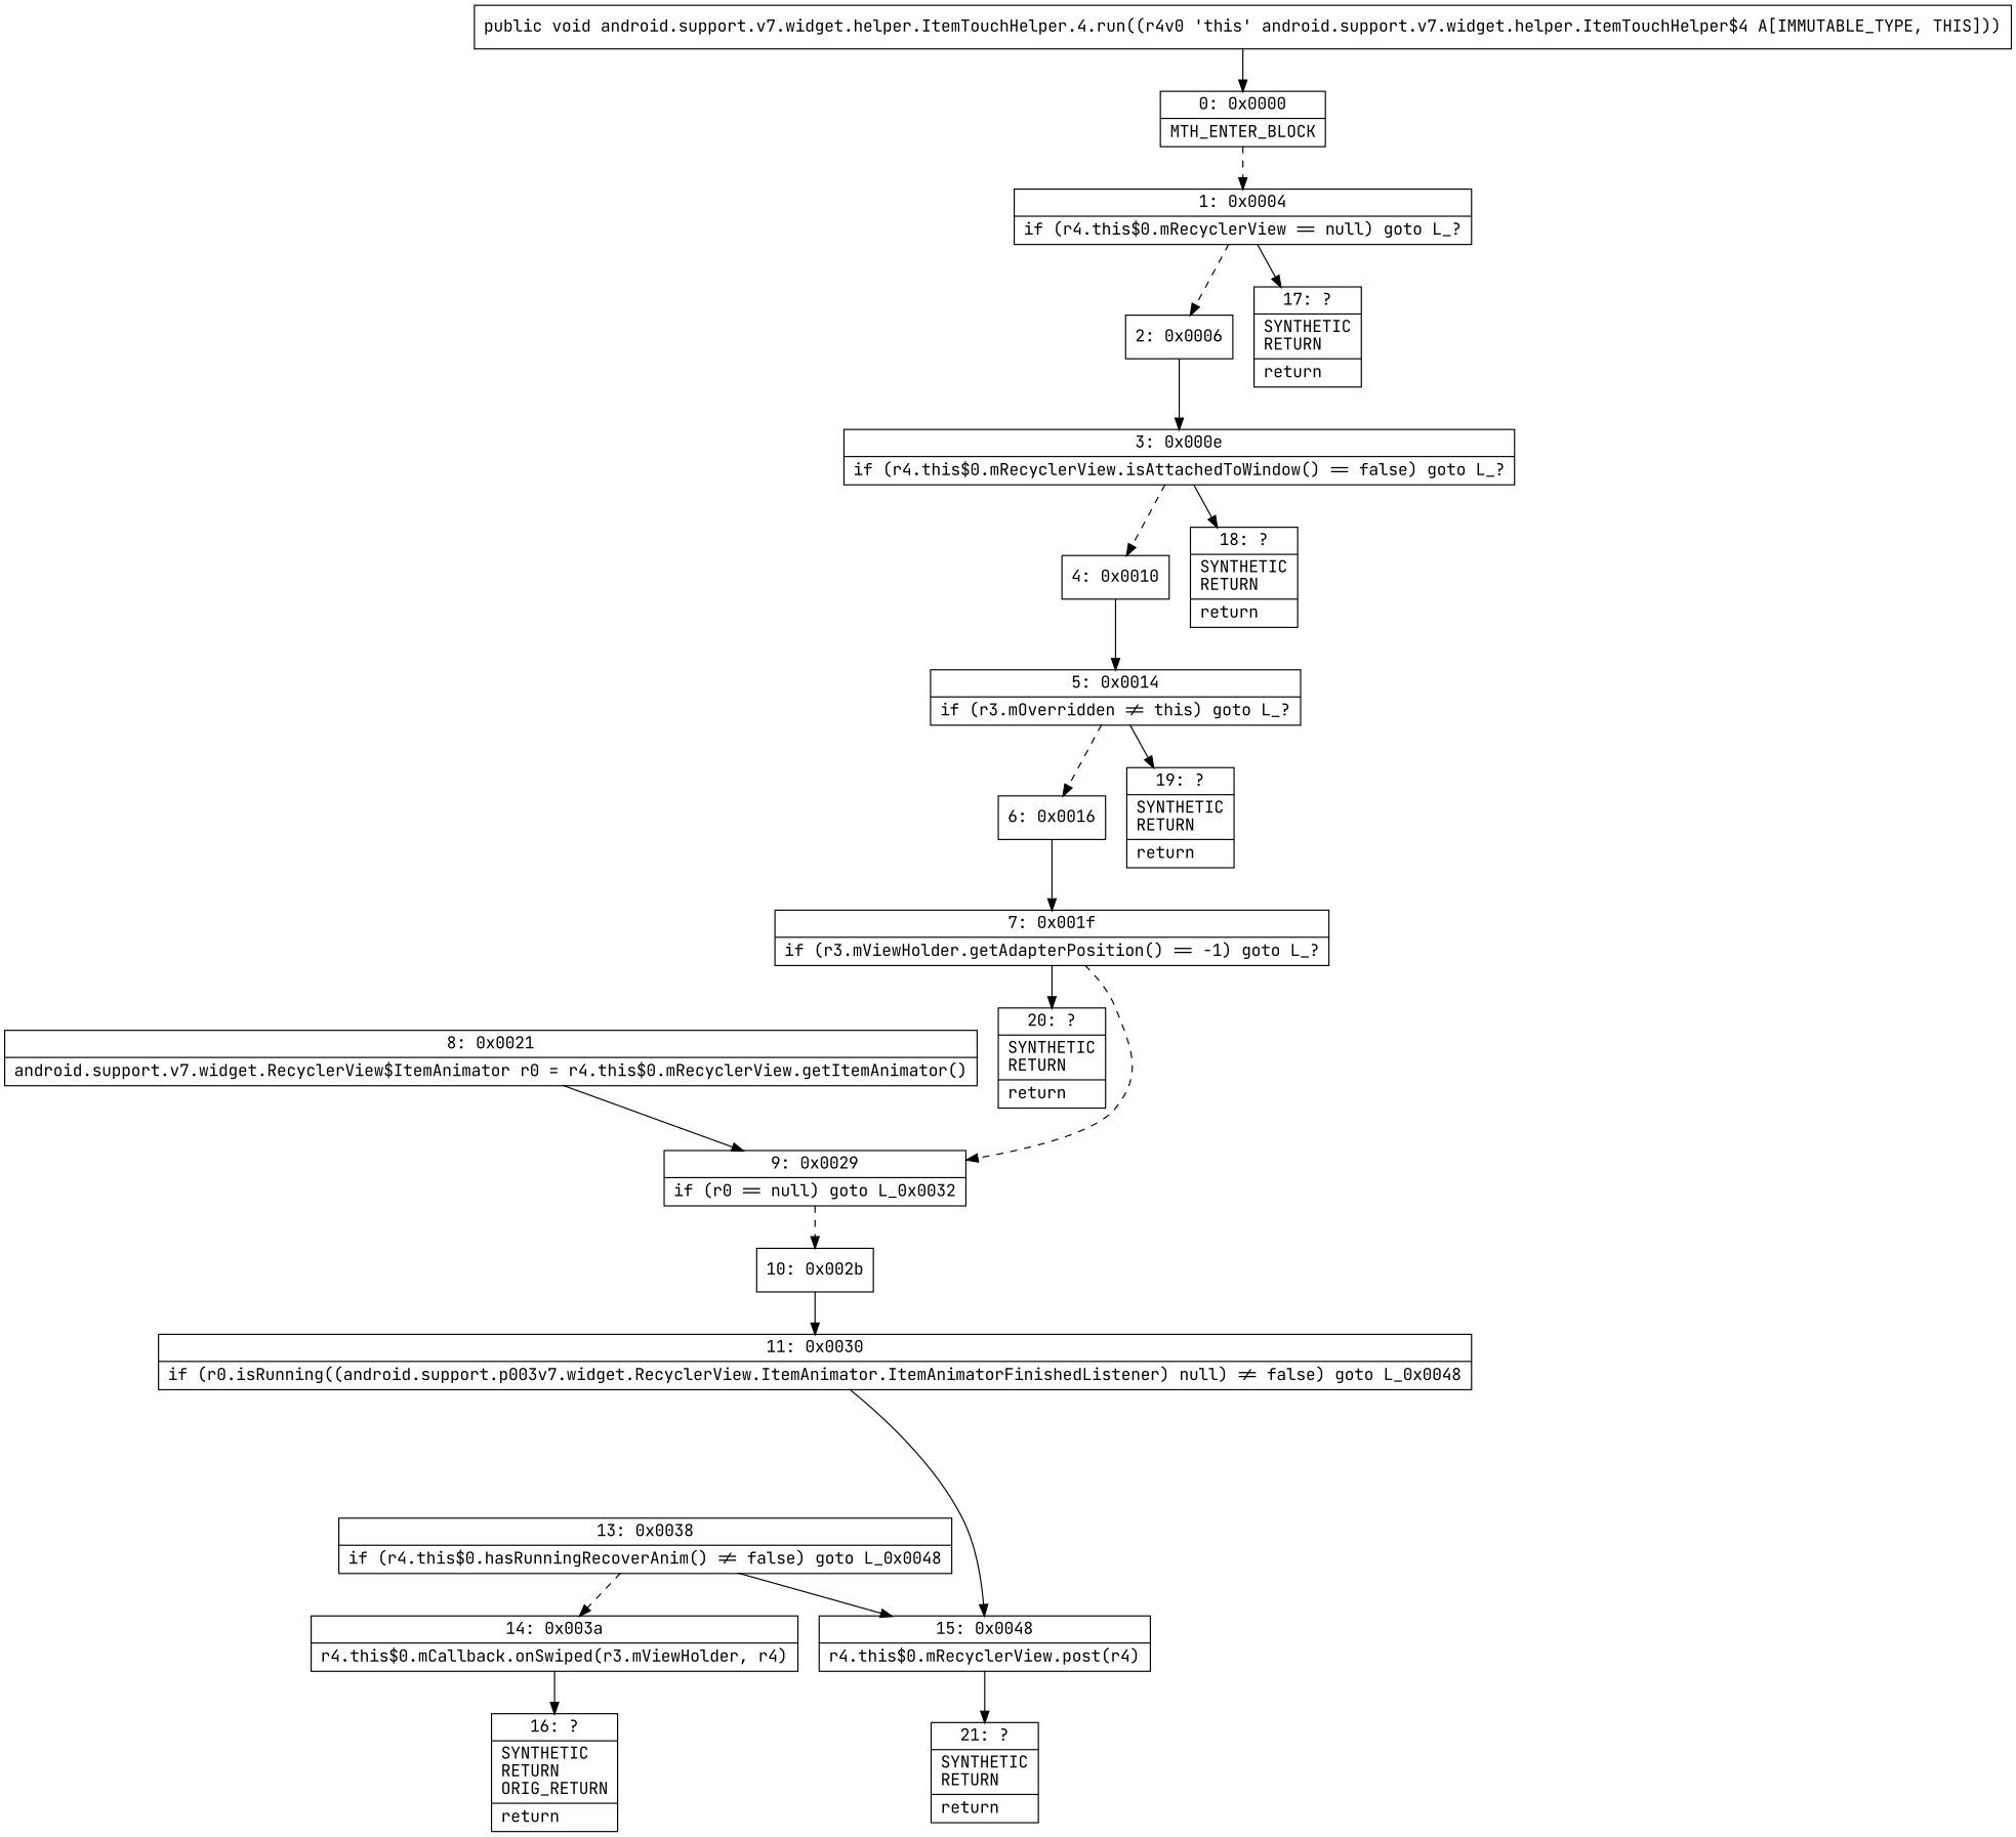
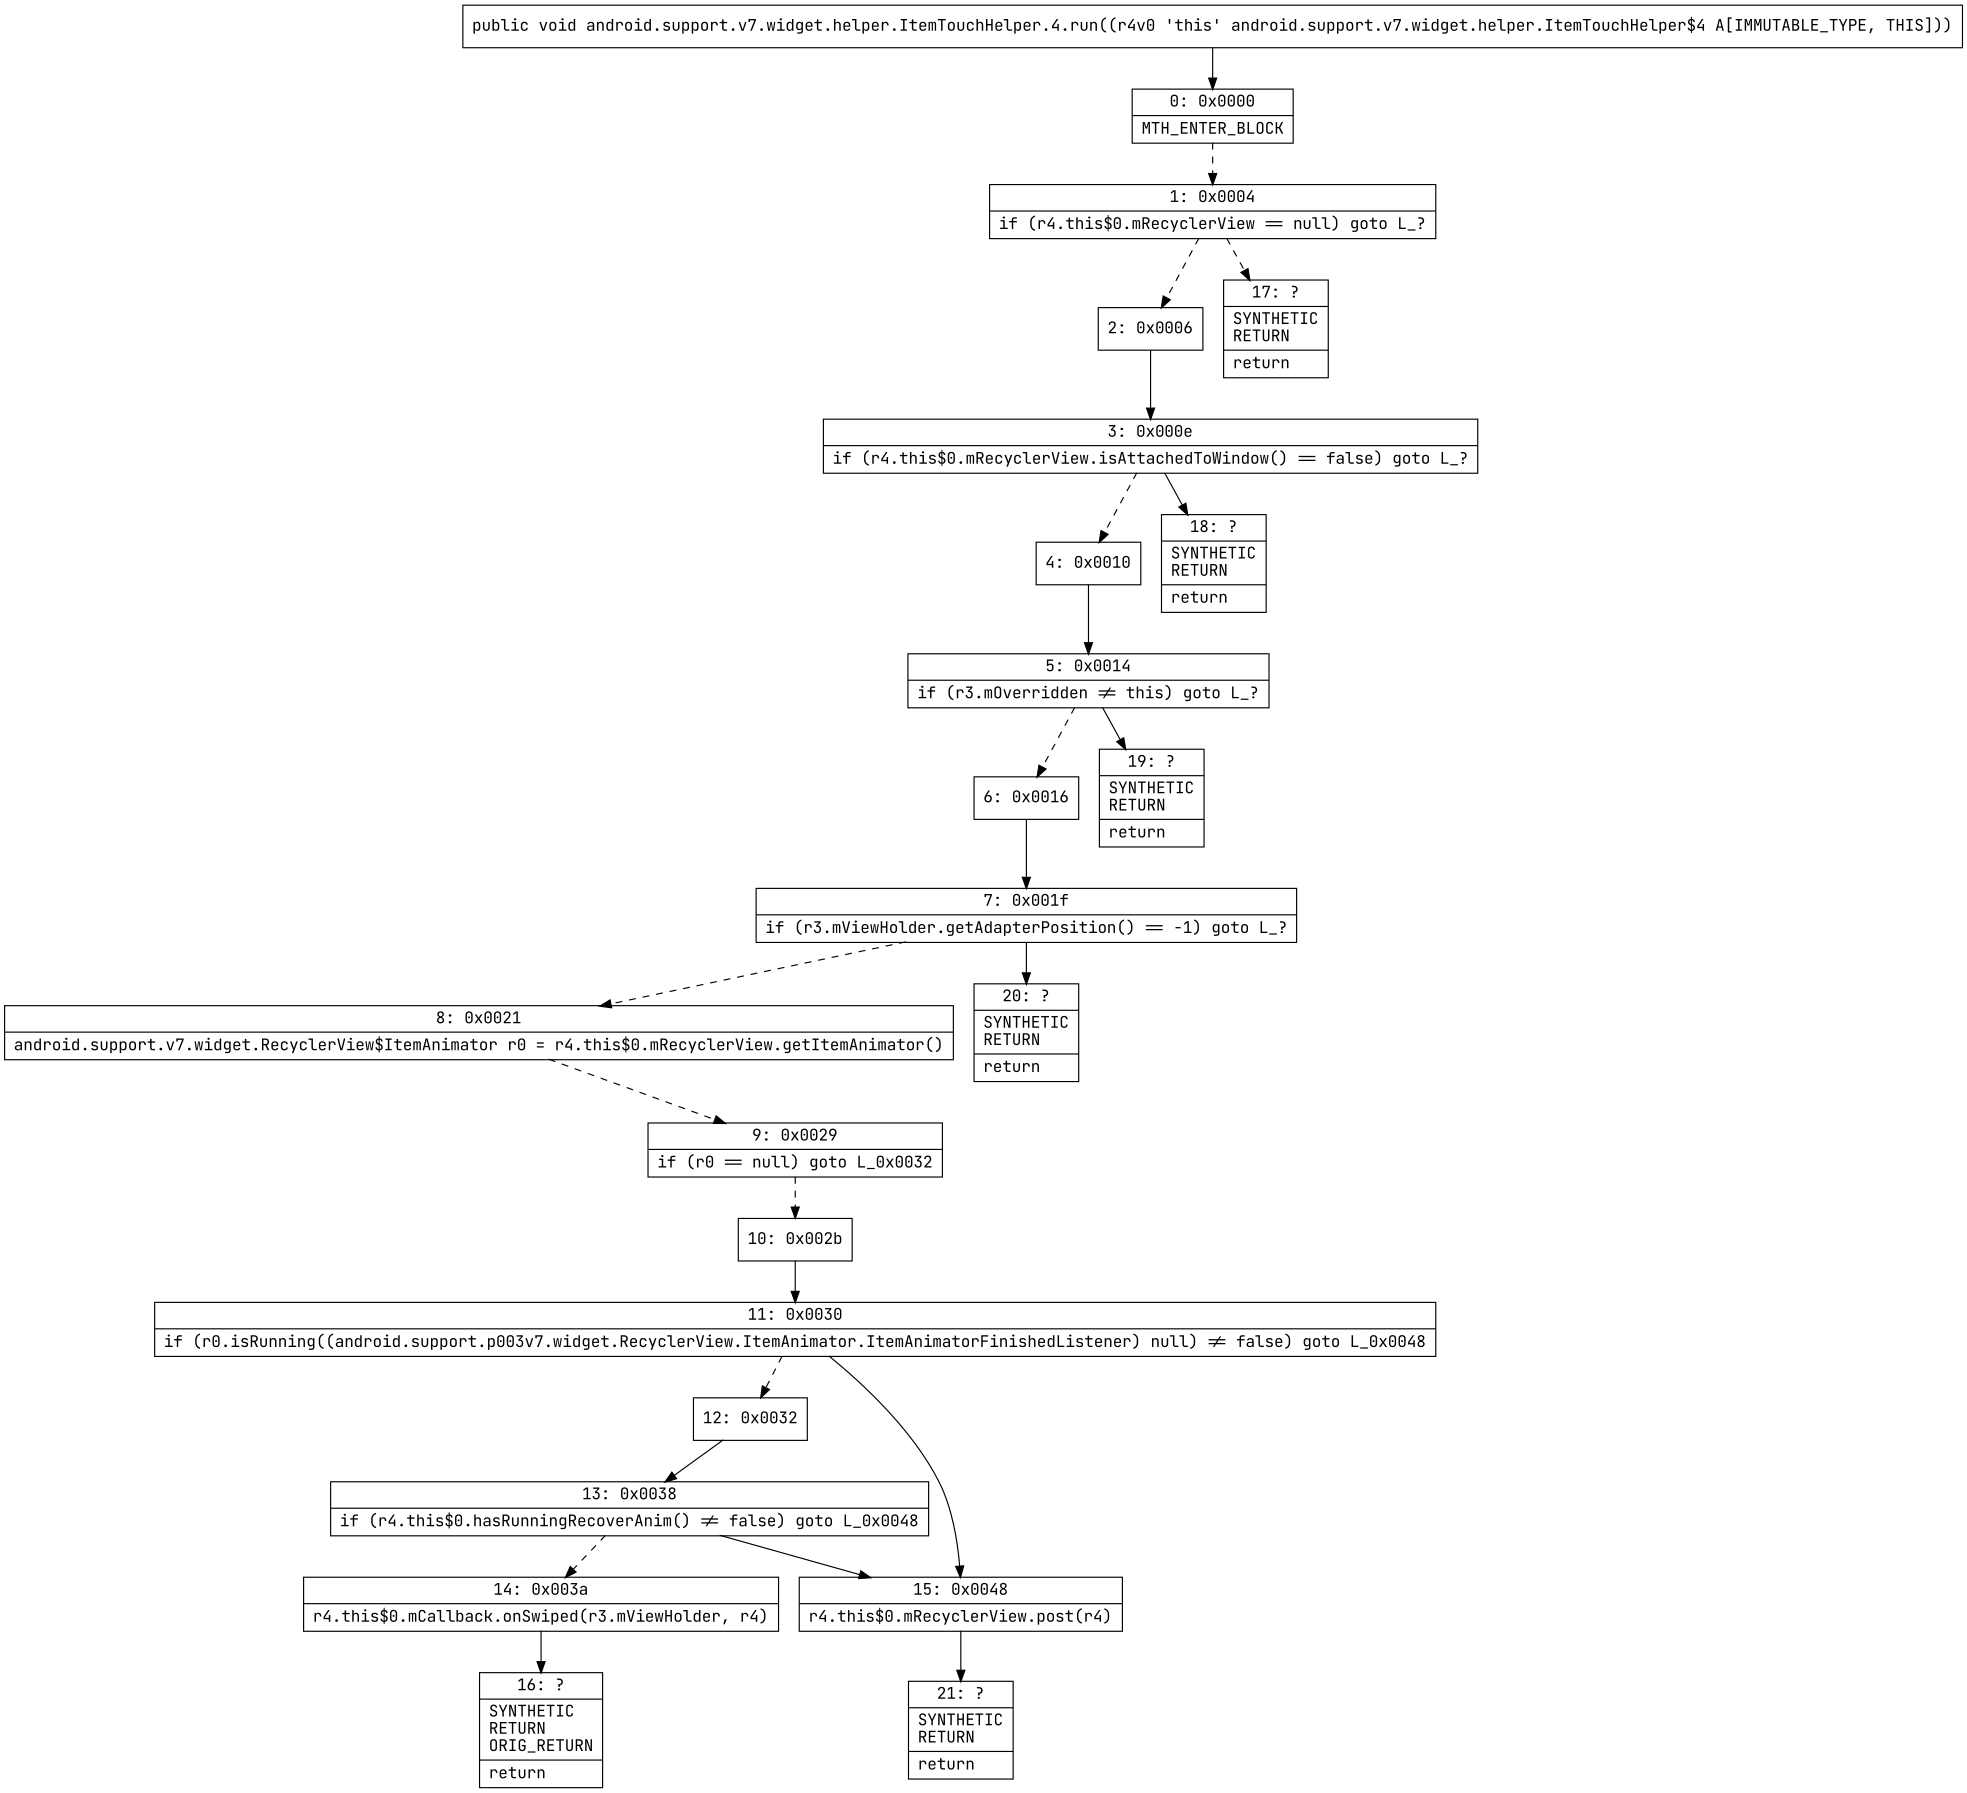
  digraph {
    fontname="JetBrains Mono"
    node [fontname="JetBrains Mono" shape=record]
    edge [fontname="JetBrains Mono"]
    n1 [label="{0\:\ 0x0000|MTH_ENTER_BLOCK\l}"]
    n2 [label="{1\:\ 0x0004|if (r4.this$0.mRecyclerView == null) goto L_?\l}"]
    n3 [label="{2\:\ 0x0006}"]
    n4 [label="{17\:\ ?|SYNTHETIC\lRETURN\l|return\l}"]
    n5 [label="{3\:\ 0x000e|if (r4.this$0.mRecyclerView.isAttachedToWindow() == false) goto L_?\l}"]
    n6 [label="{4\:\ 0x0010}"]
    n7 [label="{18\:\ ?|SYNTHETIC\lRETURN\l|return\l}"]
    n8 [label="{5\:\ 0x0014|if (r3.mOverridden != this) goto L_?\l}"]
    n9 [label="{6\:\ 0x0016}"]
    n10 [label="{19\:\ ?|SYNTHETIC\lRETURN\l|return\l}"]
    n11 [label="{7\:\ 0x001f|if (r3.mViewHolder.getAdapterPosition() == \-1) goto L_?\l}"]
    n12 [label="{8\:\ 0x0021|android.support.v7.widget.RecyclerView$ItemAnimator r0 = r4.this$0.mRecyclerView.getItemAnimator()\l}"]
    n13 [label="{20\:\ ?|SYNTHETIC\lRETURN\l|return\l}"]
    n14 [label="{9\:\ 0x0029|if (r0 == null) goto L_0x0032\l}"]
    n15 [label="{10\:\ 0x002b}"]
    n16 [label="{11\:\ 0x0030|if (r0.isRunning((android.support.p003v7.widget.RecyclerView.ItemAnimator.ItemAnimatorFinishedListener) null) != false) goto L_0x0048\l}"]
+   n17 [label="{12\:\ 0x0032}"]
    n18 [label="{13\:\ 0x0038|if (r4.this$0.hasRunningRecoverAnim() != false) goto L_0x0048\l}"]
    n19 [label="{15\:\ 0x0048|r4.this$0.mRecyclerView.post(r4)\l}"]
    n20 [label="{21\:\ ?|SYNTHETIC\lRETURN\l|return\l}"]
    n21 [label="{14\:\ 0x003a|r4.this$0.mCallback.onSwiped(r3.mViewHolder, r4)\l}"]
    n22 [label="{16\:\ ?|SYNTHETIC\lRETURN\lORIG_RETURN\l|return\l}"]
    n23 [label="{public void android.support.v7.widget.helper.ItemTouchHelper.4.run((r4v0 'this' android.support.v7.widget.helper.ItemTouchHelper$4 A[IMMUTABLE_TYPE, THIS])) }"]
    n1 -> n2 [style=dashed]
    n2 -> n3 [style=dashed]
-   n2 -> n4
+   n2 -> n4 [style=dashed]
    n3 -> n5
    n5 -> n6 [style=dashed]
    n5 -> n7
    n6 -> n8
    n8 -> n9 [style=dashed]
    n8 -> n10
    n9 -> n11
-   n11 -> n14 [style=dashed]
+   n11 -> n12 [style=dashed]
    n11 -> n13
-   n12 -> n14
+   n12 -> n14 [style=dashed]
    n14 -> n15 [style=dashed]
    n15 -> n16
+   n16 -> n17 [style=dashed]
    n16 -> n19
+   n17 -> n18
    n18 -> n19
    n18 -> n21 [style=dashed]
    n19 -> n20
    n21 -> n22
    n23 -> n1
  }
